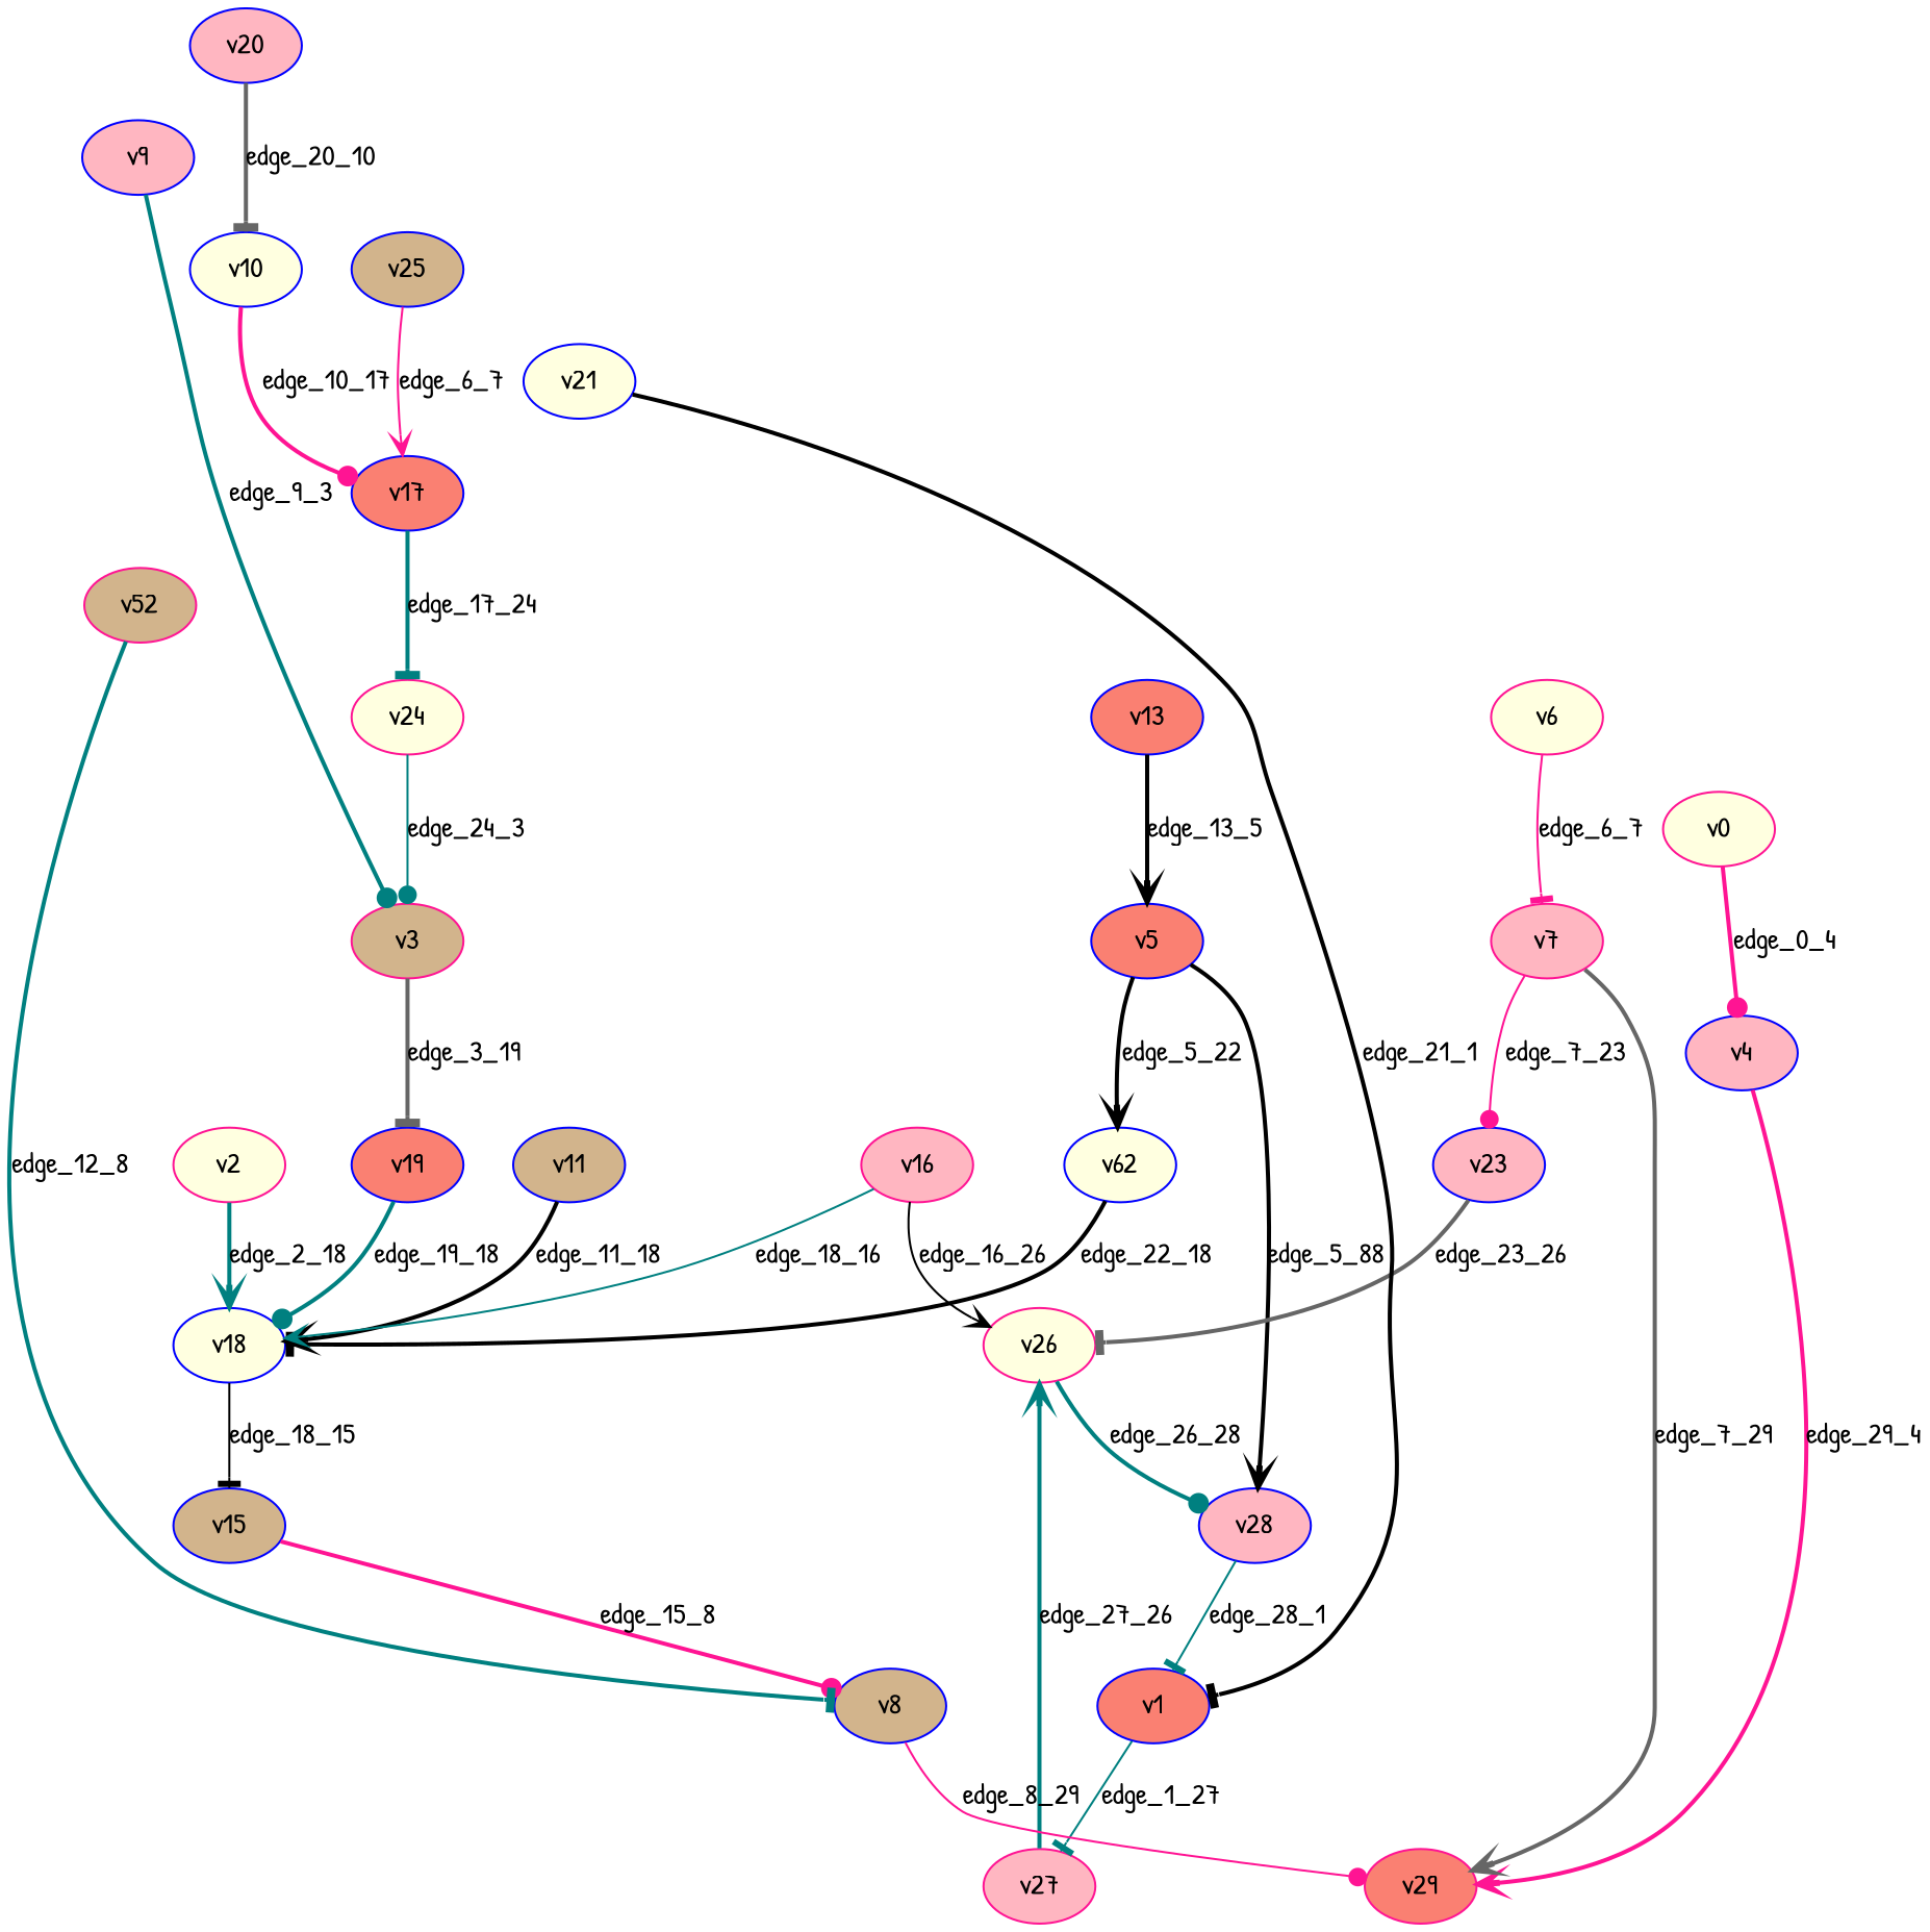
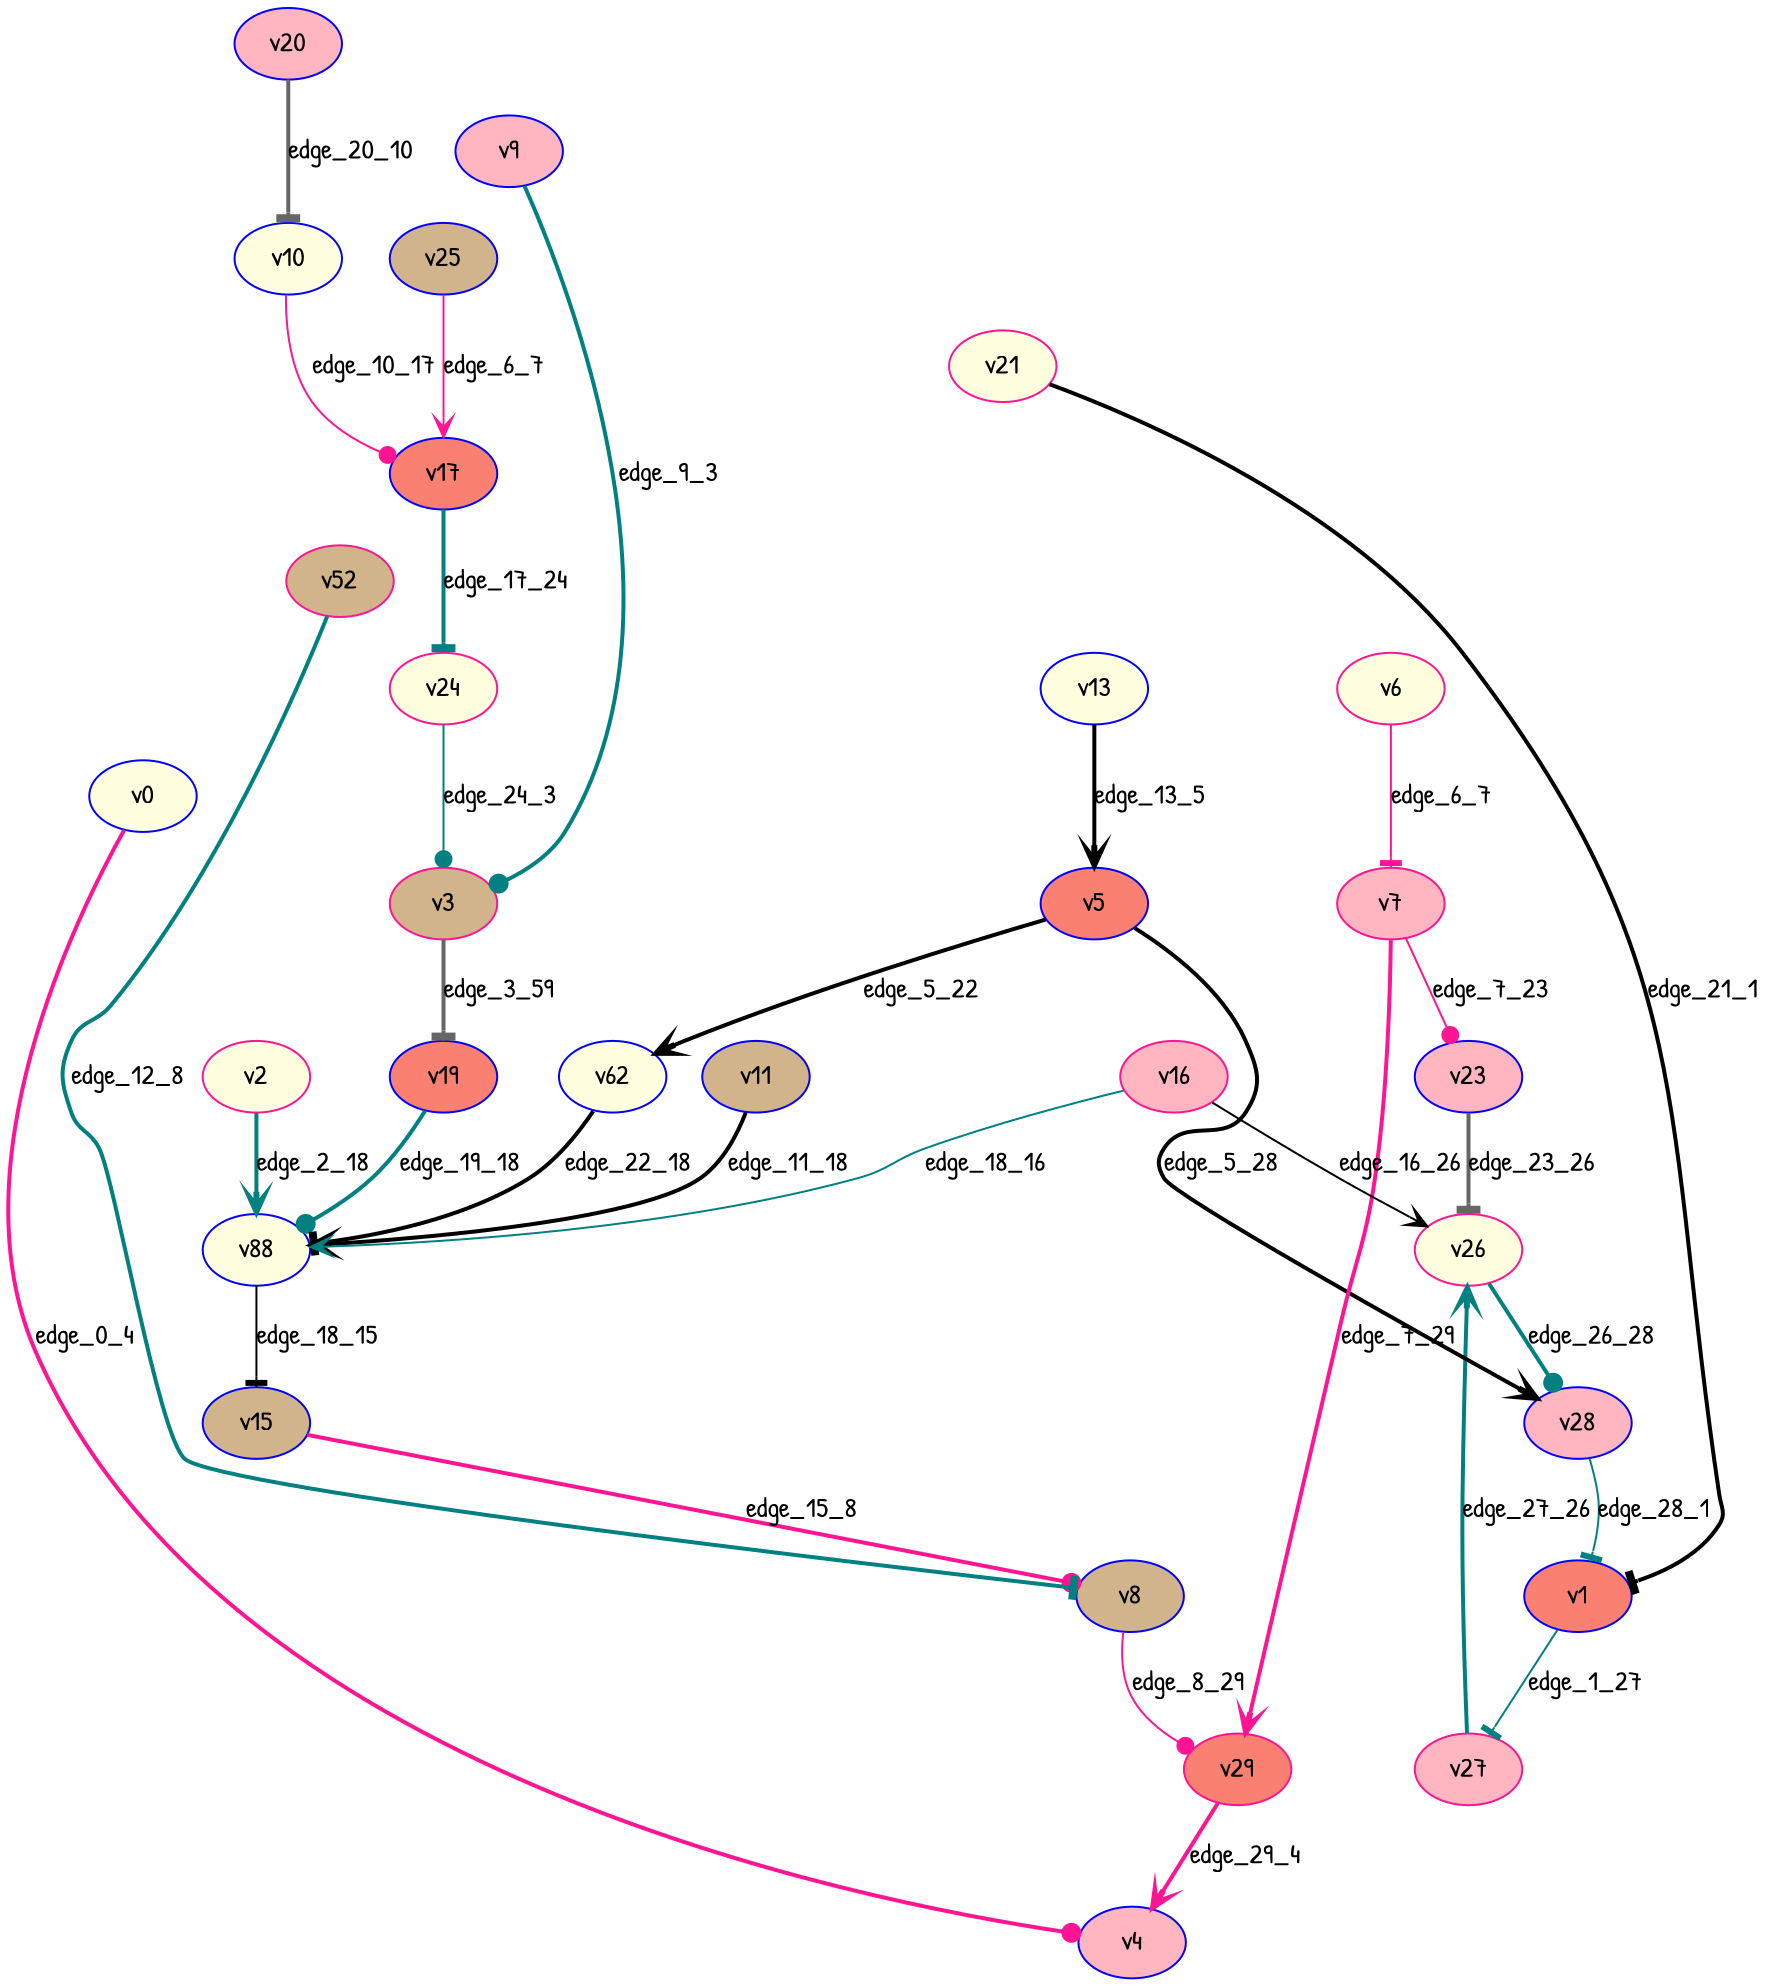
  digraph {
    fontname="Patrick Hand"
    node [color=blue fillcolor=lightyellow fontname="Patrick Hand" player=-1 style=filled]
    edge [arrowhead=tee color=teal fontname="Patrick Hand" style=bold]
    v4 [fillcolor=lightpink]
-   v0 [color=deeppink player=1]
+   v0 [player=1]
    v1 [fillcolor=salmon]
    v27 [color=deeppink fillcolor=lightpink player=0]
    v26 [color=deeppink]
    v2 [color=deeppink player=0]
-   v18
+   v18 [label=v88]
    v15 [fillcolor=tan player=1]
    v3 [color=deeppink fillcolor=tan]
    v19 [fillcolor=salmon player=1]
    v5 [fillcolor=salmon]
    n12 [label=v62 player=0]
    v28 [fillcolor=lightpink player=1]
    v6 [color=deeppink player=1]
    v7 [color=deeppink fillcolor=lightpink]
    v23 [fillcolor=lightpink player=0]
    v29 [color=deeppink fillcolor=salmon player=1]
    v8 [fillcolor=tan]
    v9 [fillcolor=lightpink player=1]
    v17 [fillcolor=salmon]
    v10 [player=1]
    v24 [color=deeppink player=0]
    v11 [fillcolor=tan player=0]
    n24 [color=deeppink fillcolor=tan label=v52 player=1]
-   v13 [fillcolor=salmon player=0]
+   v13 [player=0]
    v16 [color=deeppink fillcolor=lightpink player=0]
    v20 [fillcolor=lightpink]
-   v21 [player=1]
+   v21 [color=deeppink player=1]
    v25 [fillcolor=tan player=0]
    v0 -> v4 [arrowhead=dot color=deeppink discount=0.557636 label=edge_0_4 weight=-6.123542]
    v1 -> v27 [label=edge_1_27 probability=1.000000 style=solid]
    v27 -> v26 [arrowhead=vee discount=0.817996 label=edge_27_26 weight=3.789921]
    v26 -> v28 [arrowhead=dot label=edge_26_28 probability=1.000000]
    v2 -> v18 [arrowhead=vee discount=0.433232 label=edge_2_18 weight=3.190204]
    v18 -> v15 [color=black label=edge_18_15 probability=0.378345 style=solid]
    v15 -> v8 [arrowhead=dot color=deeppink discount=0.765374 label=edge_15_8 weight=-4.201703]
-   v3 -> v19 [color=gray40 label=edge_3_19 probability=1.000000]
+   v3 -> v19 [color=gray40 label=edge_3_59 probability=1.000000]
    v19 -> v18 [arrowhead=dot discount=0.367151 label=edge_19_18 weight=-7.821383]
    v5 -> n12 [arrowhead=vee color=black label=edge_5_22 probability=0.428729]
-   v5 -> v28 [arrowhead=vee color=black label=edge_5_88 probability=0.571271]
+   v5 -> v28 [arrowhead=vee color=black label=edge_5_28 probability=0.571271]
    n12 -> v18 [color=black discount=0.489614 label=edge_22_18 weight=-0.139214]
    v28 -> v1 [discount=0.788487 label=edge_28_1 style=solid weight=-4.884333]
    v6 -> v7 [color=deeppink discount=0.474456 label=edge_6_7 style=solid weight=7.981080]
    v7 -> v23 [arrowhead=dot color=deeppink label=edge_7_23 probability=0.587186 style=solid]
-   v7 -> v29 [arrowhead=vee color=gray40 label=edge_7_29 probability=0.412814]
+   v7 -> v29 [arrowhead=vee color=deeppink label=edge_7_29 probability=0.412814]
    v23 -> v26 [color=gray40 discount=0.393133 label=edge_23_26 weight=9.556012]
-   v4 -> v29 [arrowhead=vee color=deeppink discount=0.518293 label=edge_29_4 weight=-1.358892]
+   v29 -> v4 [arrowhead=vee color=deeppink discount=0.518293 label=edge_29_4 weight=-1.358892]
    v8 -> v29 [arrowhead=dot color=deeppink label=edge_8_29 probability=1.000000 style=solid]
    v9 -> v3 [arrowhead=dot discount=0.283304 label=edge_9_3 weight=-9.441909]
    v17 -> v24 [label=edge_17_24 probability=1.000000]
-   v10 -> v17 [arrowhead=dot color=deeppink discount=0.810463 label=edge_10_17 weight=-9.325149]
+   v10 -> v17 [arrowhead=dot color=deeppink discount=0.810463 label=edge_10_17 style=solid weight=-9.325149]
    v24 -> v3 [arrowhead=dot discount=0.819805 label=edge_24_3 style=solid weight=1.757558]
    v11 -> v18 [arrowhead=vee color=black discount=0.552682 label=edge_11_18 weight=1.035119]
    n24 -> v8 [discount=0.720516 label=edge_12_8 weight=-2.321651]
    v13 -> v5 [arrowhead=vee color=black discount=0.429914 label=edge_13_5 weight=5.400927]
    v16 -> v26 [arrowhead=vee color=black discount=0.890746 label=edge_16_26 style=solid weight=8.651158]
    v16 -> v18 [arrowhead=vee label=edge_18_16 probability=0.621655 style=solid]
    v20 -> v10 [color=gray40 label=edge_20_10 probability=1.000000]
    v21 -> v1 [color=black discount=0.233149 label=edge_21_1 weight=-2.704203]
    v25 -> v17 [arrowhead=vee color=deeppink discount=0.522836 label=edge_6_7 style=solid weight=4.494415]
  }
